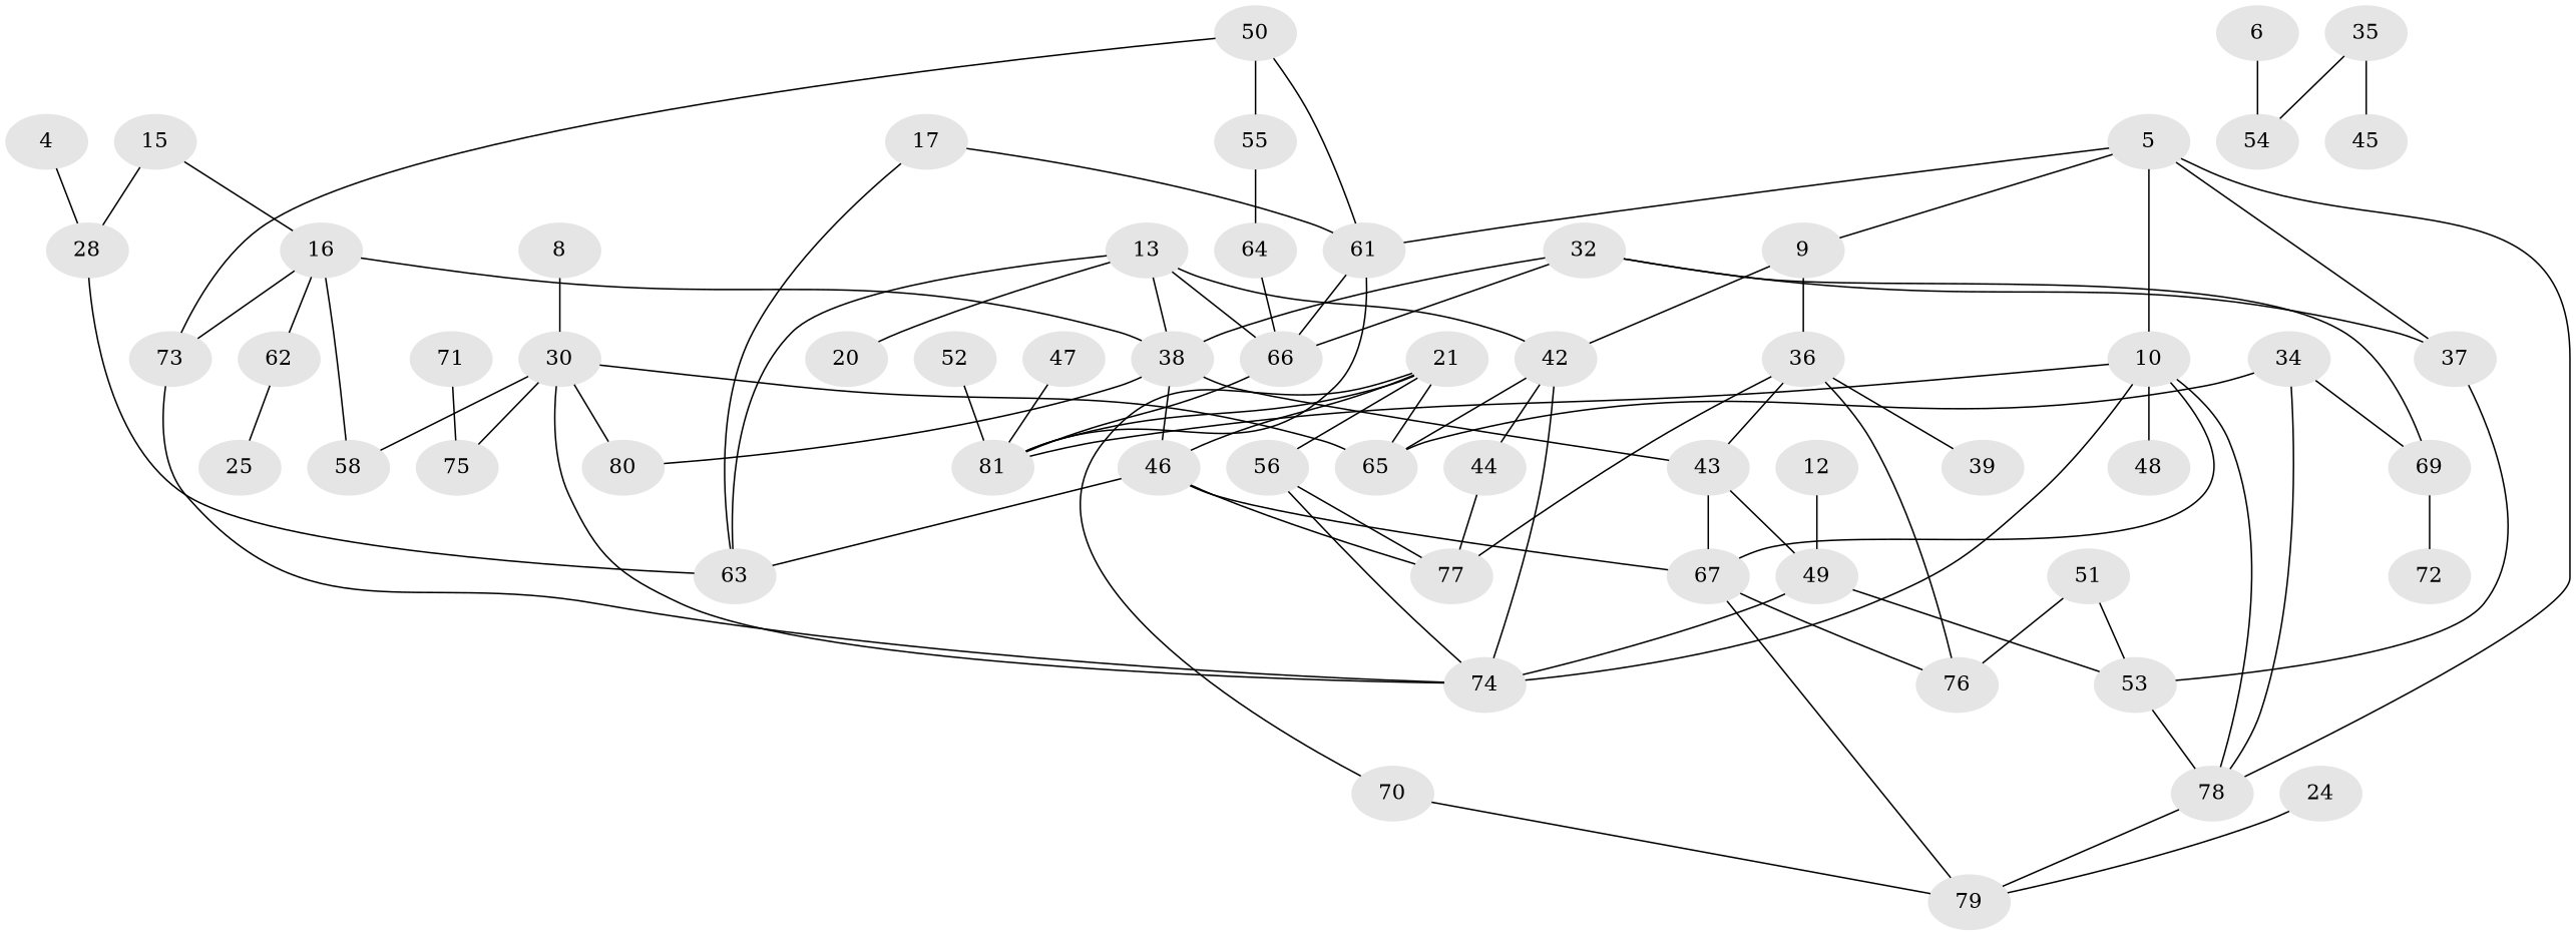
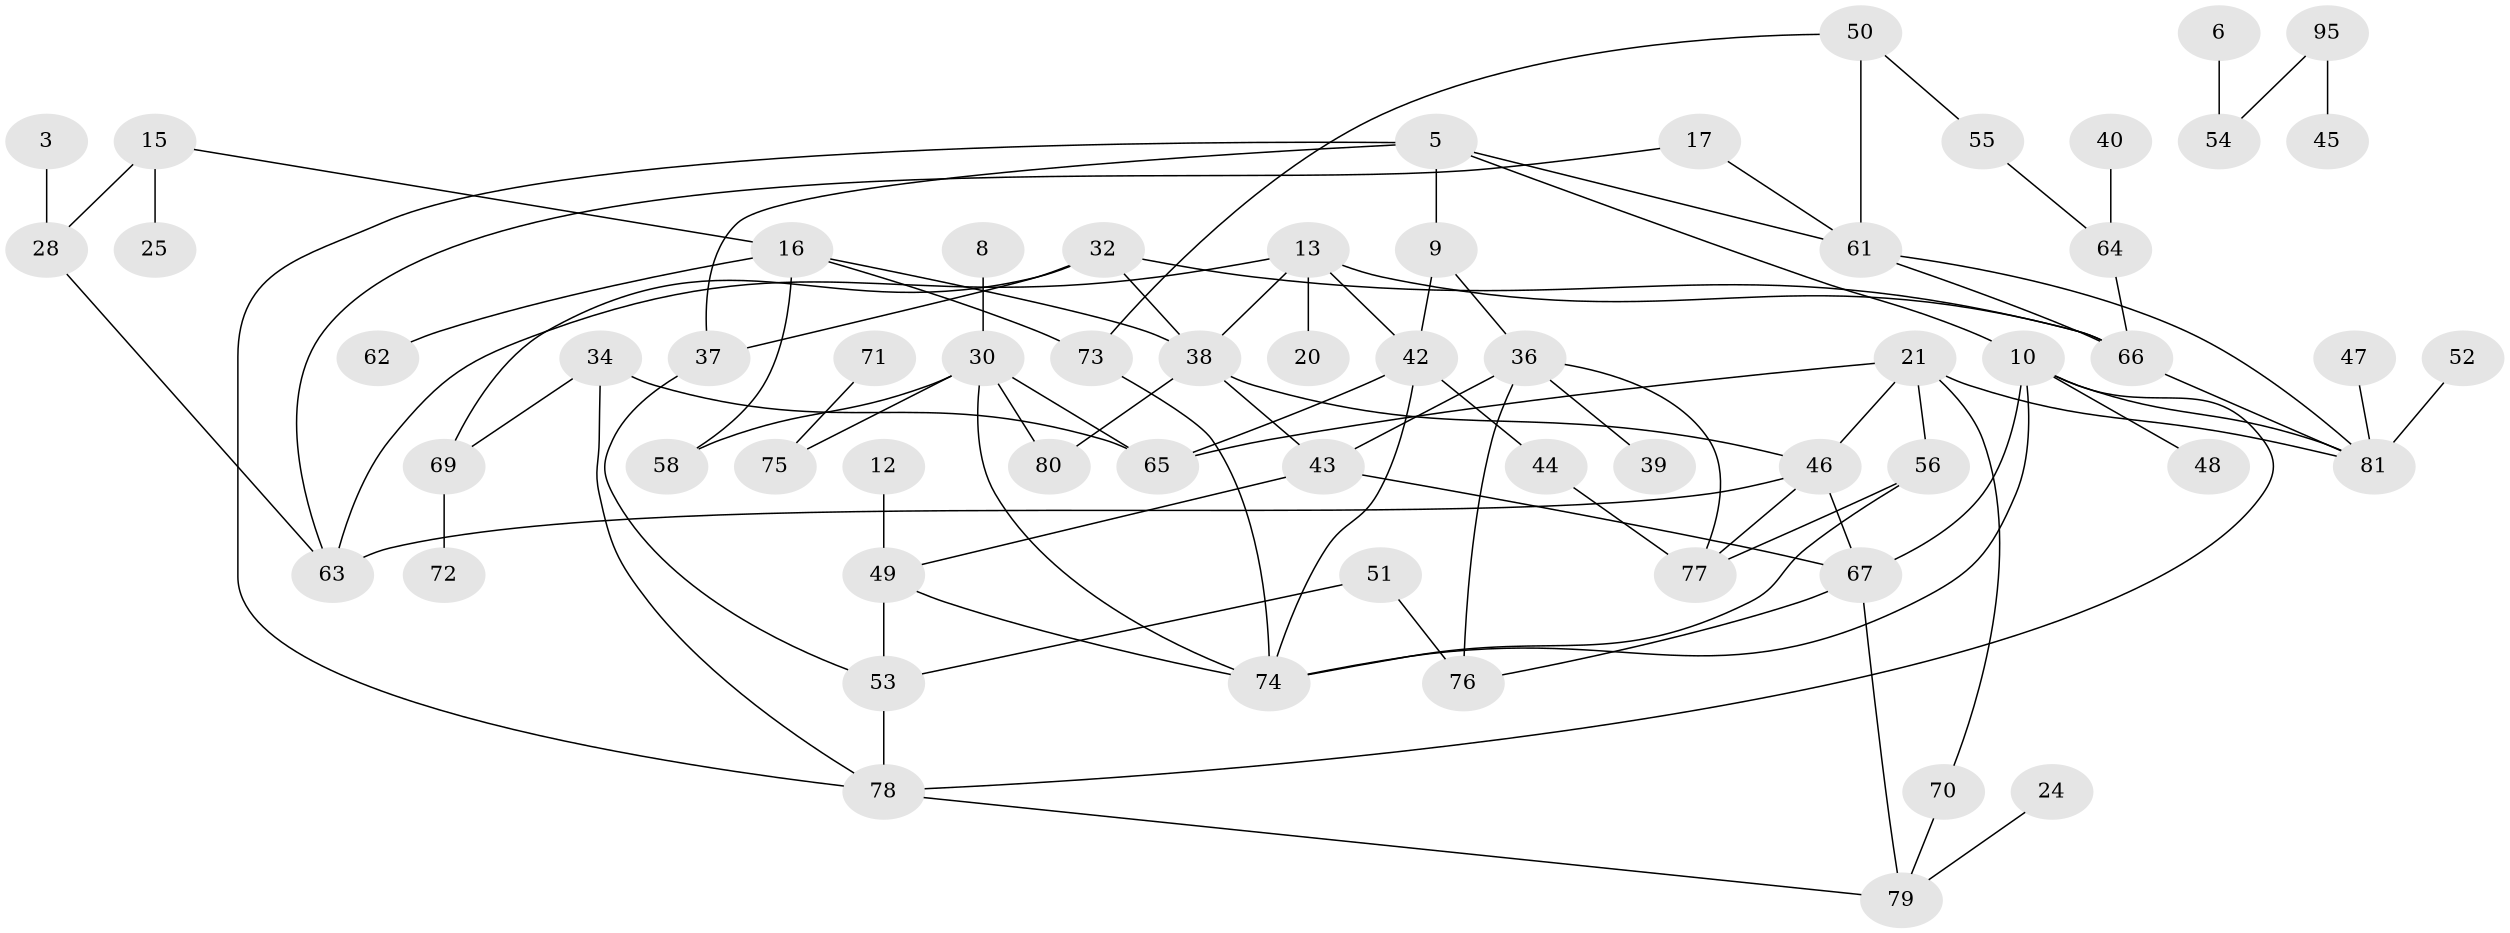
  graph {
    node [color=gray90 style=filled]
    edge [weight=1.0]
-   4
+   4 [label=3]
    28
    63
    5
    9
    10
    37
    61
    78
    36
    42
    48
    67
    74
    81
    53
    46
    77
    66
    79
    n21 [label=54]
    6
    8
    30
    58
    65
    75
    80
    39
    43
    76
    44
    12
    49
    13
    20
    38
    15
    16
    25
    62
    73
    17
    21
    56
    70
    32
    69
    24
    72
    34
-   35
+   35 [label=95]
    45
+   40
    64
    47
    50
    55
    51
    52
    71
    4 -- 28
    28 -- 63
    5 -- 9
    5 -- 10
    5 -- 37
    5 -- 61
    5 -- 78
    9 -- 36
    9 -- 42
    10 -- 78
    10 -- 48
    10 -- 67
    10 -- 74
    10 -- 81
    37 -- 53
    61 -- 81
    61 -- 66
    78 -- 79
    36 -- 77
    36 -- 39
    36 -- 43
    36 -- 76
    42 -- 74
    42 -- 65
    42 -- 44
    67 -- 79
    67 -- 76
    53 -- 78
    46 -- 63
    46 -- 67
    46 -- 77
    66 -- 81
    6 -- n21
    8 -- 30
    30 -- 74
    30 -- 58
    30 -- 65
    30 -- 75
    30 -- 80
    43 -- 67
    43 -- 49
    44 -- 77
    12 -- 49
    49 -- 74
    49 -- 53
    13 -- 63
    13 -- 42
    13 -- 66
    13 -- 20
    13 -- 38
    38 -- 46
    38 -- 80
    38 -- 43
    15 -- 28
    15 -- 16
-   62 -- 25
+   15 -- 25
    16 -- 58
    16 -- 38
    16 -- 62
    16 -- 73
    73 -- 74
    17 -- 63
    17 -- 61
    21 -- 81
    21 -- 46
    21 -- 65
    21 -- 56
    21 -- 70
    56 -- 74
    56 -- 77
    70 -- 79
    32 -- 37
    32 -- 66
    32 -- 38
    32 -- 69
    69 -- 72
    24 -- 79
    34 -- 78
    34 -- 65
    34 -- 69
    35 -- n21
    35 -- 45
+   40 -- 64
    64 -- 66
    47 -- 81
    50 -- 61
    50 -- 73
    50 -- 55
    55 -- 64
    51 -- 53
    51 -- 76
    52 -- 81
    71 -- 75
  }
